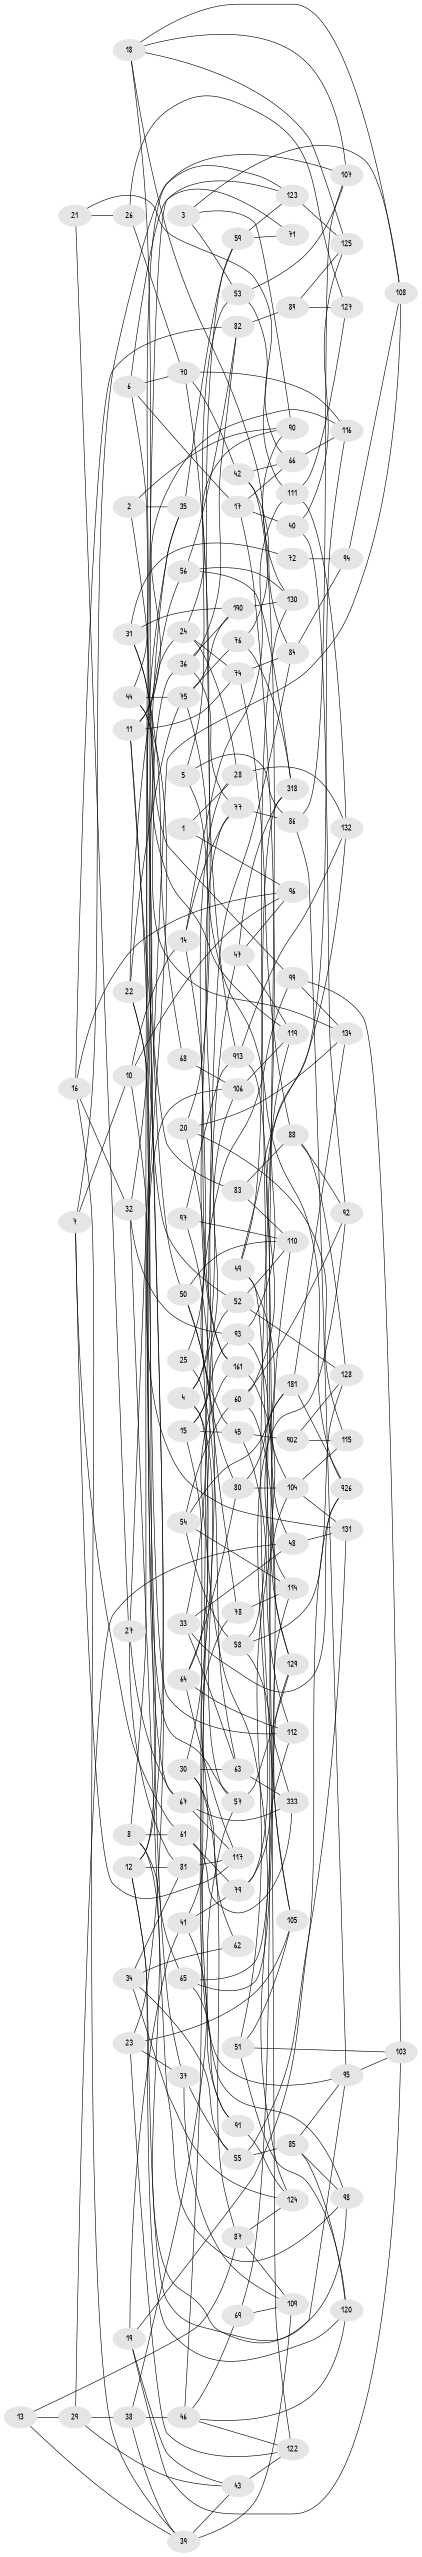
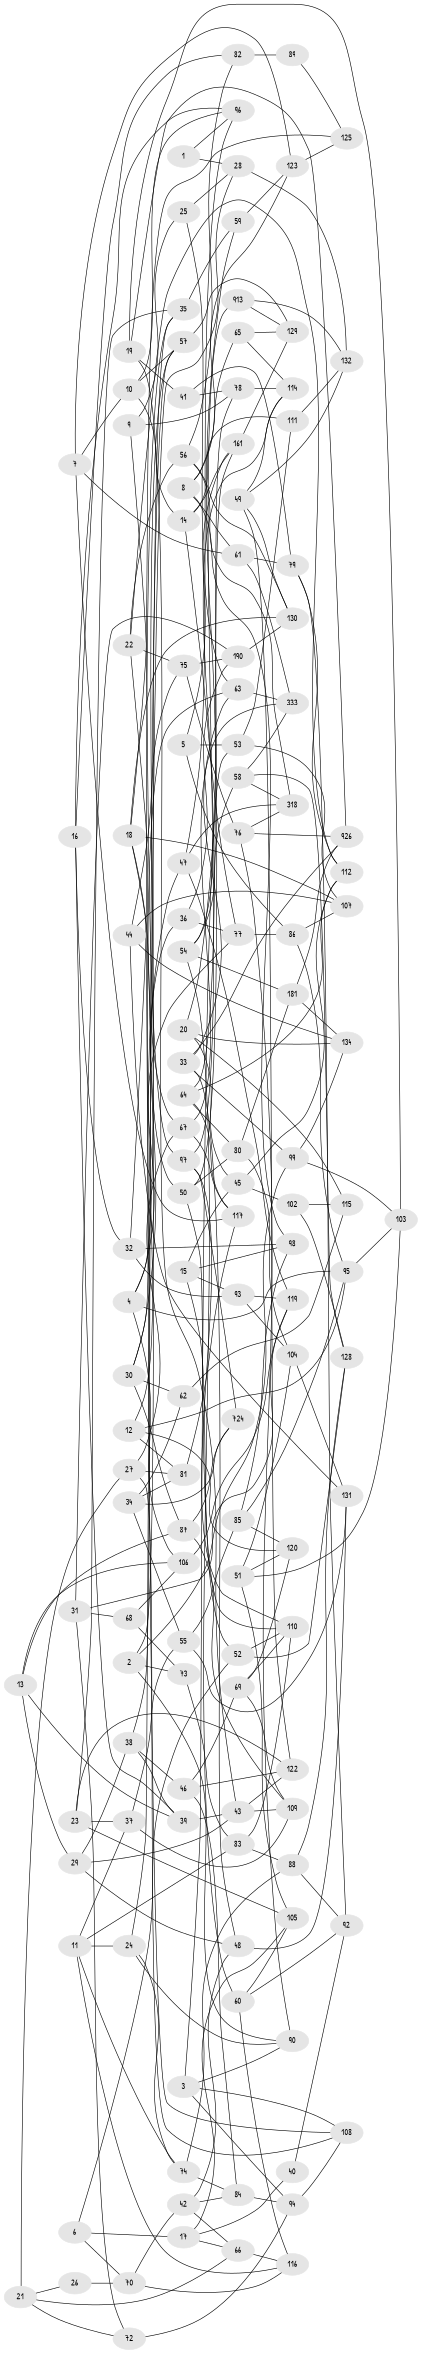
  graph {
    fontname="Patrick Hand"
    rankdir=LR
    node [color=gray90 fontname="Patrick Hand" style=filled]
    edge [fontname="Patrick Hand"]
    1
    28
    96
+   9
    25
    78
    97
    26
    70
-   127
    132
    2
    35
+   73
    90
    99
    59
    83
    103
    134
    3
    53
    94
    108
    111
    107
    4
    57
    77
    95
    106
    129
    86
    119
    5
    n36 [label=161]
    6
    17
    52
-   71
    40
    66
    105
    110
    128
    116
    42
    n48 [label=913]
    7
    10
    61
    117
    123
    14
    79
    n56 [label=333]
    125
    8
    65
    98
-   91
    114
    63
-   124
+   124 [label=724]
    11
    24
    37
    74
    55
    109
    88
    12
    36
    81
    120
    82
    n77 [label=190]
    13
    29
    39
    87
    43
    38
    48
    15
    45
    93
    112
-   102 [label=902]
+   102
    104
    16
    32
    89
    92
    18
    50
    130
    80
    19
    41
    n101 [label=926]
    122
    20
    115
    21
    27
    72
    67
    22
    56
    75
    n112 [label=318]
    76
    23
    84
    46
    131
    30
    47
    62
    31
    68
    33
    34
    85
    69
    44
    49
    n129 [label=181]
    51
    54
    58
    60
    64
    1 -- 28
    1 -- 96
    28 -- 132
+   9 -- 25
+   9 -- 78
+   9 -- 97
    25 -- 28
    25 -- 63
    78 -- 114
    97 -- 110
    97 -- n48
    97 -- 124
    26 -- 70
-   26 -- 127
    70 -- 116
    70 -- 42
-   70 -- n48
    2 -- 35
+   2 -- 73
    2 -- 90
    2 -- 99
    35 -- 59
+   73 -- 83
    99 -- 103
    99 -- 134
-   59 -- 71
    59 -- 123
    83 -- 110
    83 -- 88
    3 -- 90
    3 -- 53
+   3 -- 94
    3 -- 108
    53 -- 111
    53 -- 107
    94 -- 108
-   111 -- 127
    111 -- 132
    4 -- 57
    4 -- 77
    4 -- 95
    4 -- 106
    57 -- 129
    77 -- 86
    95 -- 103
    106 -- 119
    86 -- 107
    86 -- 95
    5 -- 53
    5 -- 86
    5 -- n36
    n36 -- 129
    6 -- 70
    6 -- 17
    6 -- 52
-   6 -- 71
    17 -- 40
    17 -- 66
    17 -- 105
    52 -- 110
    52 -- 128
-   40 -- 125
    40 -- 92
    66 -- 116
    42 -- 66
    42 -- 48
    42 -- 84
    n48 -- 132
    n48 -- 129
    7 -- 10
    7 -- 61
    7 -- 117
    7 -- 123
    10 -- 96
    10 -- 57
    10 -- 14
    61 -- 79
    61 -- n56
    123 -- 125
    14 -- 111
    14 -- 77
    14 -- n36
    79 -- 112
    79 -- 92
    8 -- 61
    8 -- 123
    8 -- 65
    8 -- 98
    65 -- 129
-   65 -- 91
    65 -- 114
-   91 -- 124
    63 -- n56
    11 -- 83
    11 -- 116
    11 -- 24
    11 -- 37
    11 -- 74
    24 -- 28
    24 -- 90
    24 -- 74
    37 -- 55
    37 -- 109
    74 -- 88
    74 -- 84
    55 -- 131
    55 -- 85
    88 -- 128
    88 -- 92
    12 -- 95
    12 -- 36
    12 -- 81
    12 -- 120
    36 -- 77
-   36 -- 82
    36 -- n77
    81 -- 117
    82 -- 89
    n77 -- 130
-   12 -- 106
+   13 -- 106
    13 -- 29
    13 -- 39
    13 -- 87
    29 -- 43
    29 -- 38
    29 -- 48
    39 -- 43
    87 -- 124
    87 -- 109
-   39 -- 109
+   43 -- 109
    43 -- 122
    38 -- 57
    38 -- 39
    38 -- 46
    48 -- 131
    15 -- 52
    15 -- 98
    15 -- 45
    15 -- 93
    45 -- 112
    45 -- 102
    93 -- 119
    93 -- 104
    102 -- 128
    102 -- 115
    104 -- 131
    16 -- 96
    16 -- 82
    16 -- 39
    16 -- 32
    32 -- 35
    32 -- 98
    32 -- 93
-   89 -- 127
    89 -- 125
    18 -- 108
    18 -- 107
    18 -- 125
    18 -- 50
    18 -- 130
    50 -- 78
    50 -- 110
    50 -- 80
    80 -- 104
    80 -- n129
    19 -- 103
    19 -- 43
    19 -- 41
    19 -- n101
    41 -- 78
    41 -- 79
-   41 -- 91
    20 -- 59
    20 -- 134
    20 -- 45
    20 -- 115
    21 -- 26
    21 -- 66
    21 -- 27
+   21 -- 72
    27 -- 108
    27 -- 81
    27 -- 67
    72 -- 94
    67 -- 117
    67 -- n56
    22 -- 112
    22 -- 67
    22 -- 56
    22 -- 75
    56 -- 82
    56 -- 130
    56 -- n112
    75 -- n77
    75 -- 76
    76 -- 90
-   75 -- n101
+   76 -- n101
    76 -- n112
    23 -- 35
    23 -- 105
    23 -- 37
    23 -- 122
    84 -- 94
    46 -- 122
    46 -- 84
    46 -- 69
    30 -- 63
    30 -- 87
    30 -- 47
    30 -- 62
    47 -- 96
    47 -- 119
    47 -- n112
-   104 -- 115
+   62 -- 115
    31 -- 119
    31 -- n77
    31 -- 72
    31 -- 68
+   68 -- 73
    68 -- 106
    33 -- 99
    33 -- 63
    33 -- 48
    33 -- n101
    34 -- 124
    34 -- 55
    34 -- 81
    34 -- 62
    85 -- 95
    85 -- 98
    85 -- 120
    69 -- 110
    69 -- 109
-   46 -- 120
+   69 -- 120
    44 -- 134
    44 -- 107
    44 -- 75
    44 -- 131
    49 -- 132
    49 -- 114
    49 -- 130
    49 -- 122
    n129 -- 134
    n129 -- n101
    51 -- 103
    51 -- 105
    51 -- 120
    51 -- 104
    54 -- 114
    54 -- n129
    54 -- 58
    54 -- 60
    58 -- 128
    58 -- n56
    58 -- n112
    60 -- 105
    60 -- 116
    60 -- 92
    64 -- n36
    64 -- 117
    64 -- 112
    64 -- 80
  }
